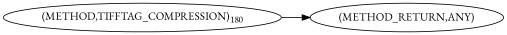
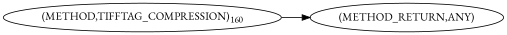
  digraph {
    rankdir=LR
    fontname="EB Garamond"
    node [fontname="EB Garamond"]
-   n1 [label=<(METHOD,TIFFTAG_COMPRESSION)<SUB>180</SUB>>]
+   n1 [label=<(METHOD,TIFFTAG_COMPRESSION)<SUB>160</SUB>>]
    n2 [label=<(METHOD_RETURN,ANY)>]
    n1 -> n2 [fontname="EB Garamond"]
  }
